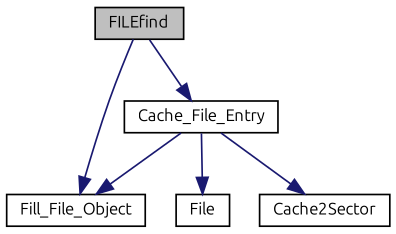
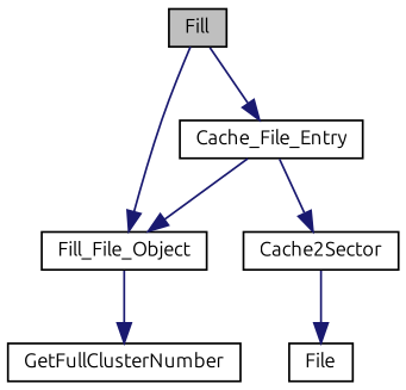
  digraph {
    fontname=Ubuntu
    rankdir=TB
    node [color=black fillcolor=white fontname=Ubuntu fontsize=10 shape=record style=filled]
    edge [color=midnightblue fontname=Ubuntu fontsize=10 labelfontname=Helvetica labelfontsize=10 style=solid]
-   n1 [fillcolor=grey75 fontcolor=black height=0.2 label=FILEfind width=0.4]
+   n1 [fillcolor=grey75 fontcolor=black height=0.2 label=Fill width=0.4]
    n2 [height=0.2 label=Cache_File_Entry width=0.4]
    n3 [height=0.2 label=Fill_File_Object width=0.4]
    n4 [height=0.2 label=File width=0.4]
    n5 [height=0.2 label=Cache2Sector width=0.4]
+   n6 [height=0.2 label=GetFullClusterNumber width=0.4]
    n1 -> n2
    n1 -> n3
    n2 -> n3
-   n2 -> n4
+   n5 -> n4
    n2 -> n5
+   n3 -> n6
  }
